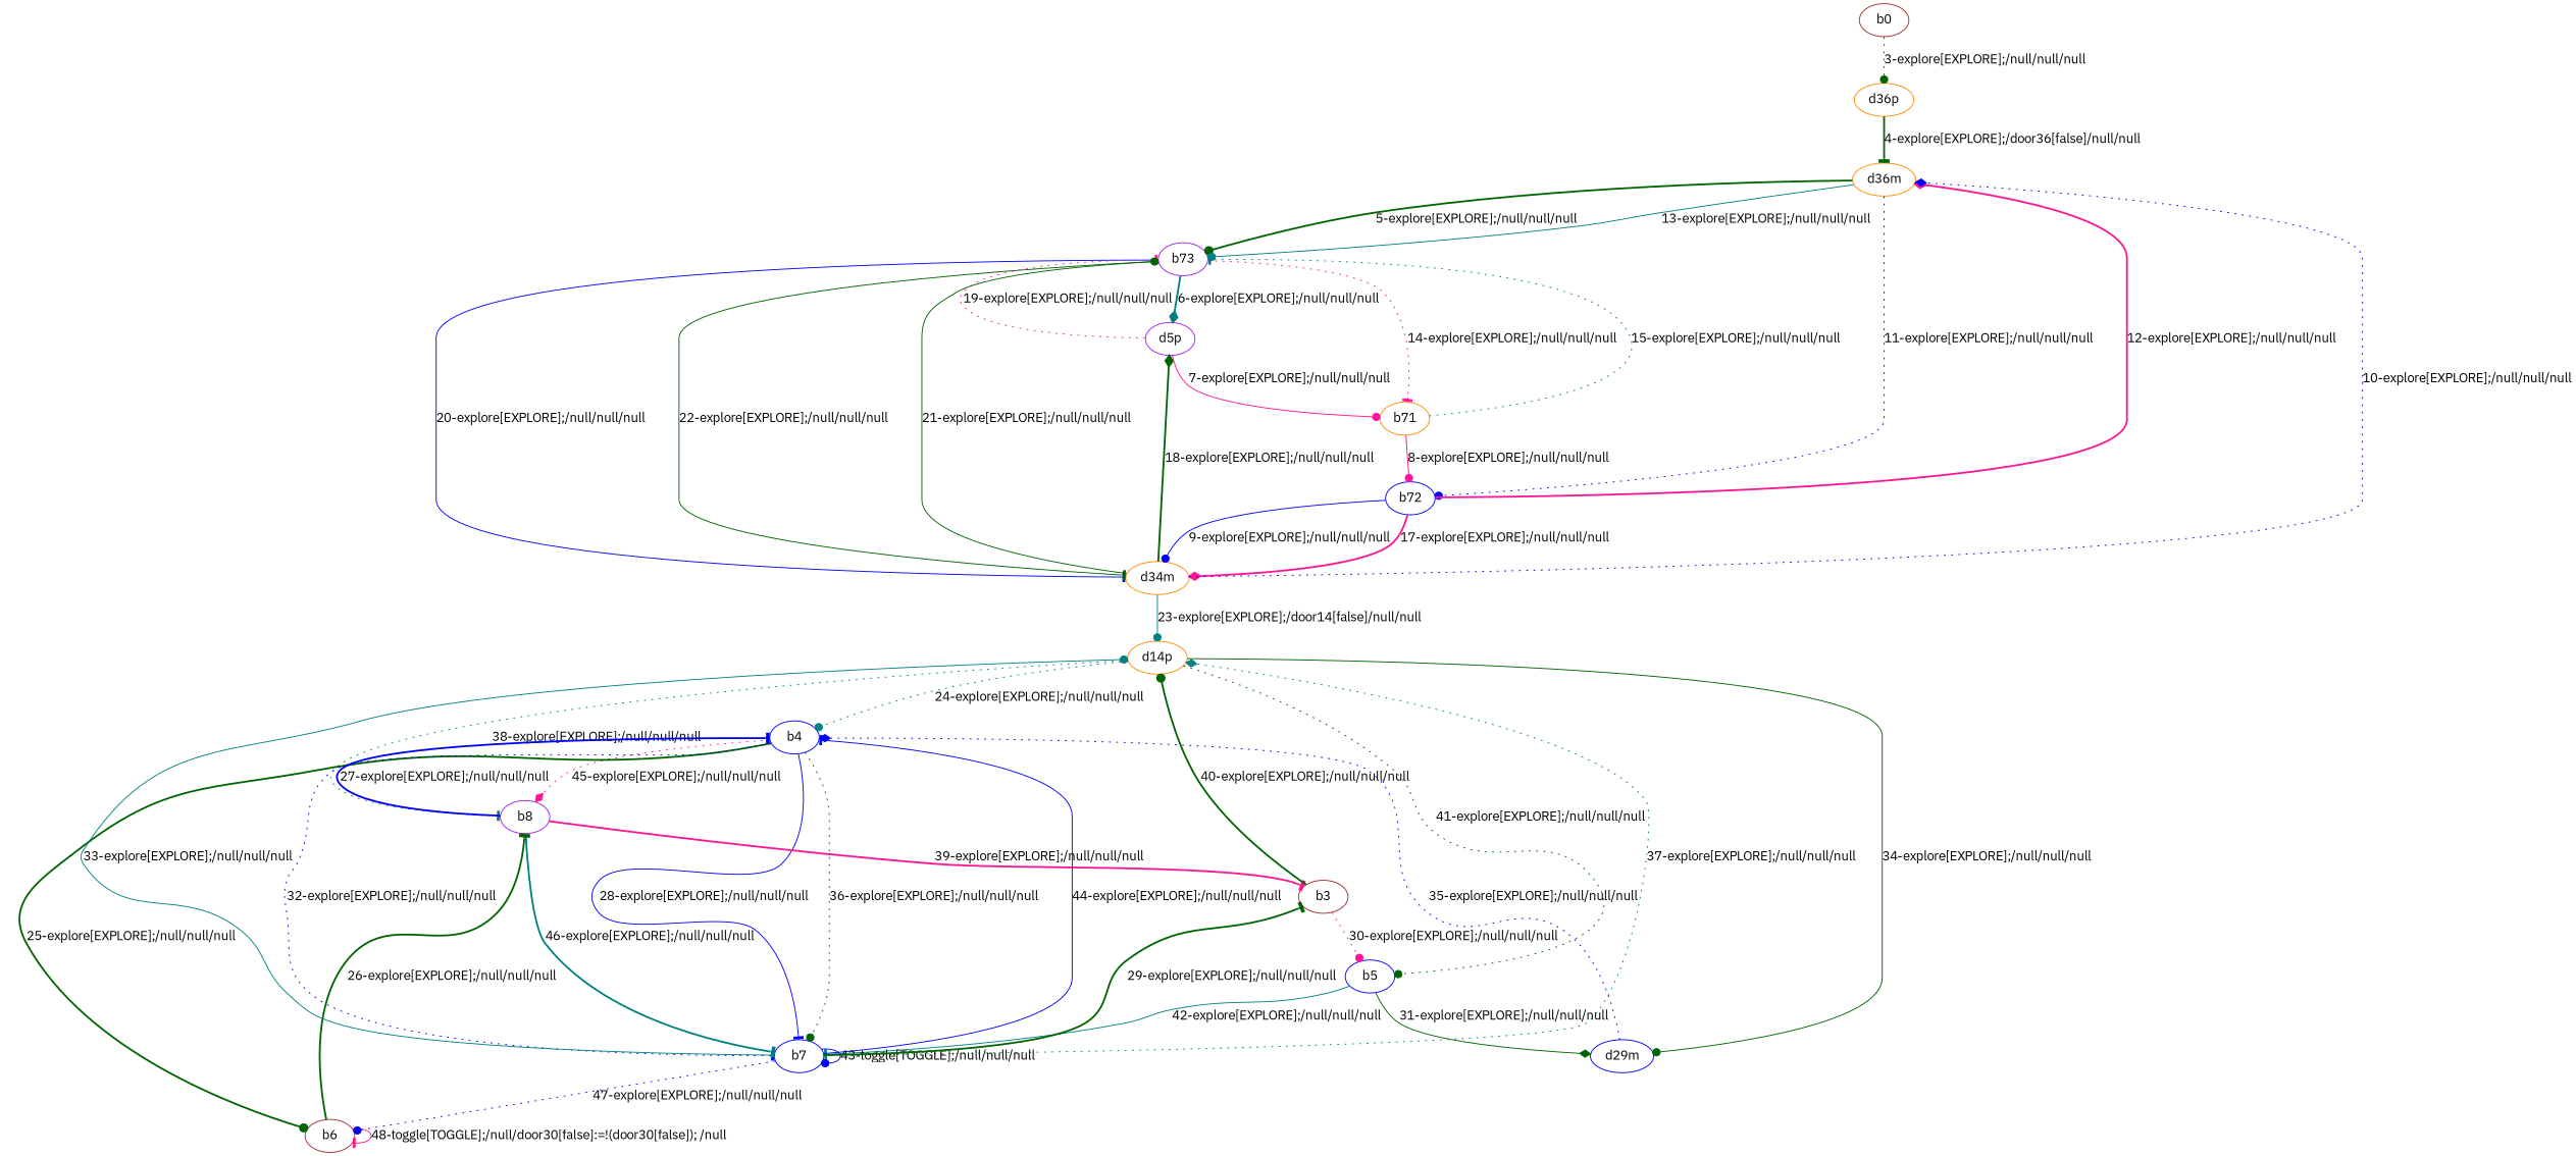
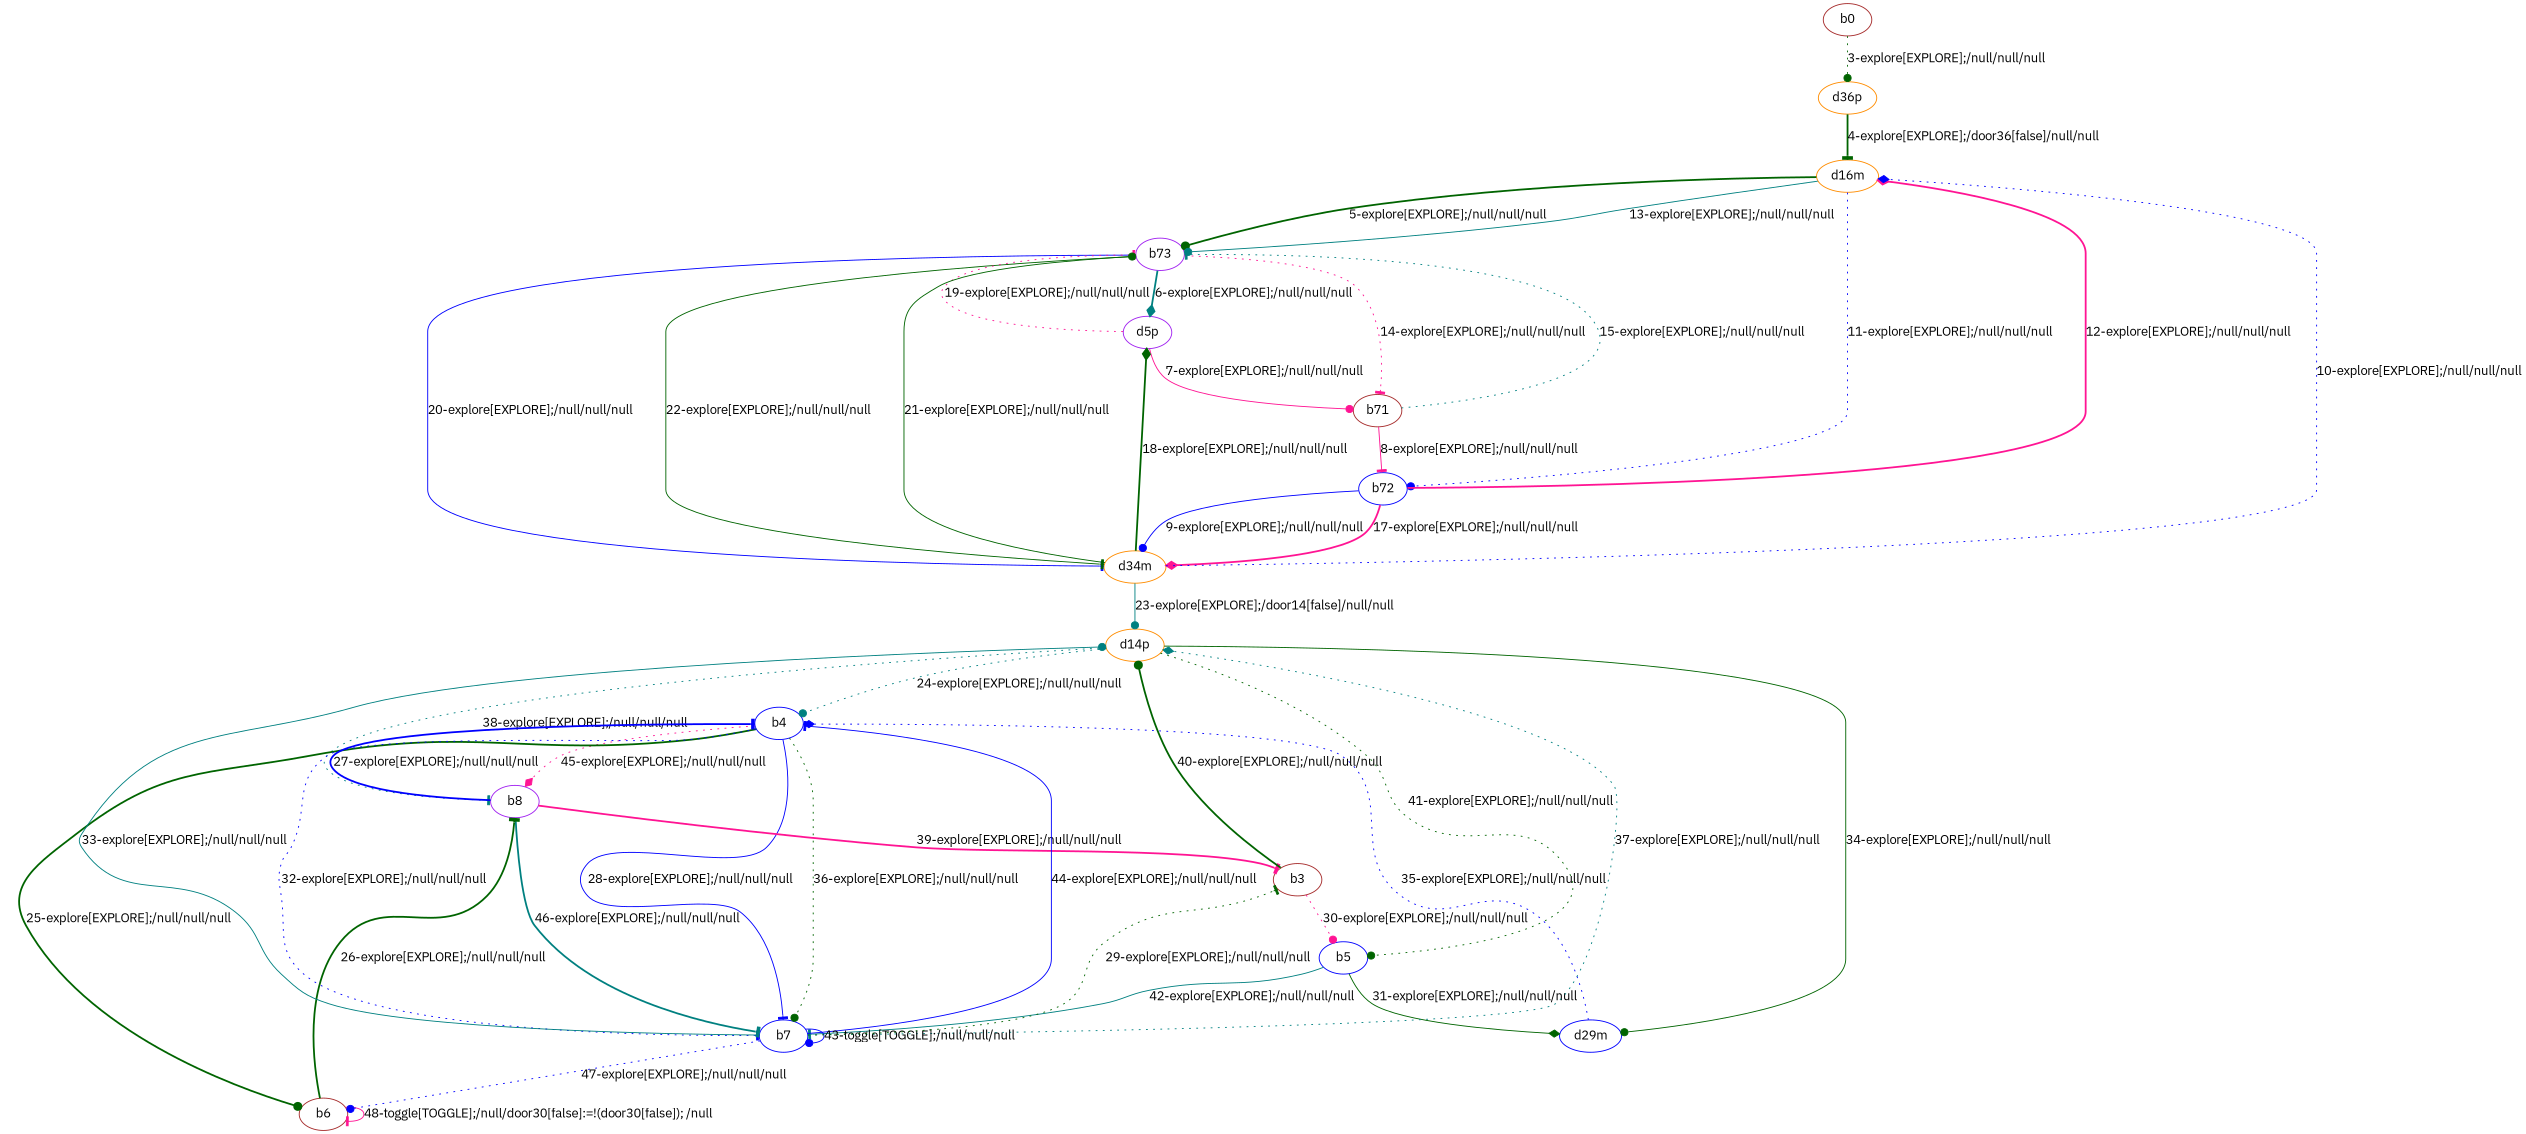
  digraph {
    fontname="IBM Plex Sans"
    node [color=blue fontname="IBM Plex Sans"]
    edge [arrowhead=dot color=darkgreen fontname="IBM Plex Sans" style=dotted]
    b0 [color=brown]
    d36p [color=darkorange]
-   d36m [color=darkorange]
+   d36m [color=darkorange label=d16m]
    b73 [color=purple]
    b72
    d5p [color=purple]
-   b71 [color=darkorange]
+   b71 [color=brown]
    n8 [color=darkorange label=d34m]
    d14p [color=darkorange]
    b4
    b8 [color=purple]
    b5
    d29m
    b6 [color=brown]
    b7
    b3 [color=brown]
    b0 -> d36p [label="3-explore[EXPLORE];/null/null/null"]
    d36p -> d36m [arrowhead=tee label="4-explore[EXPLORE];/door36[false]/null/null" style=bold]
    d36m -> b73 [label="5-explore[EXPLORE];/null/null/null" style=bold]
    d36m -> b73 [color=teal label="13-explore[EXPLORE];/null/null/null" style=solid]
    d36m -> b72 [color=blue label="11-explore[EXPLORE];/null/null/null"]
    b73 -> d5p [arrowhead=diamond color=teal label="6-explore[EXPLORE];/null/null/null" style=bold]
    b73 -> b71 [arrowhead=tee color=deeppink label="14-explore[EXPLORE];/null/null/null"]
    b73 -> n8 [arrowhead=tee color=blue label="20-explore[EXPLORE];/null/null/null" style=solid]
    b73 -> n8 [arrowhead=tee label="22-explore[EXPLORE];/null/null/null" style=solid]
    b72 -> d36m [arrowhead=diamond color=deeppink label="12-explore[EXPLORE];/null/null/null" style=bold]
    b72 -> n8 [color=blue label="9-explore[EXPLORE];/null/null/null" style=solid]
    b72 -> n8 [arrowhead=diamond color=deeppink label="17-explore[EXPLORE];/null/null/null" style=bold]
    d5p -> b73 [arrowhead=tee color=deeppink label="19-explore[EXPLORE];/null/null/null"]
    d5p -> b71 [color=deeppink label="7-explore[EXPLORE];/null/null/null" style=solid]
    b71 -> b73 [arrowhead=tee color=teal label="15-explore[EXPLORE];/null/null/null"]
-   b71 -> b72 [color=deeppink label="8-explore[EXPLORE];/null/null/null" style=solid]
+   b71 -> b72 [arrowhead=tee color=deeppink label="8-explore[EXPLORE];/null/null/null" style=solid]
    n8 -> d36m [arrowhead=diamond color=blue label="10-explore[EXPLORE];/null/null/null"]
    n8 -> b73 [label="21-explore[EXPLORE];/null/null/null" style=solid]
    n8 -> d5p [arrowhead=diamond label="18-explore[EXPLORE];/null/null/null" style=bold]
    n8 -> d14p [color=teal label="23-explore[EXPLORE];/door14[false]/null/null" style=solid]
    d14p -> b4 [color=teal label="24-explore[EXPLORE];/null/null/null"]
    d14p -> b8 [arrowhead=tee color=teal label="38-explore[EXPLORE];/null/null/null"]
    d14p -> b5 [label="41-explore[EXPLORE];/null/null/null"]
    d14p -> d29m [label="34-explore[EXPLORE];/null/null/null" style=solid]
    b4 -> b8 [arrowhead=diamond color=deeppink label="45-explore[EXPLORE];/null/null/null"]
    b4 -> b6 [label="25-explore[EXPLORE];/null/null/null" style=bold]
    b4 -> b7 [arrowhead=tee color=blue label="28-explore[EXPLORE];/null/null/null" style=solid]
    b4 -> b7 [arrowhead=tee color=blue label="32-explore[EXPLORE];/null/null/null"]
    b4 -> b7 [label="36-explore[EXPLORE];/null/null/null"]
    b8 -> b4 [arrowhead=tee color=blue label="27-explore[EXPLORE];/null/null/null" style=bold]
    b8 -> b7 [arrowhead=tee color=teal label="46-explore[EXPLORE];/null/null/null" style=bold]
    b8 -> b3 [arrowhead=tee color=deeppink label="39-explore[EXPLORE];/null/null/null" style=bold]
    b5 -> d29m [arrowhead=diamond label="31-explore[EXPLORE];/null/null/null" style=solid]
    b5 -> b7 [arrowhead=tee color=teal label="42-explore[EXPLORE];/null/null/null" style=solid]
    d29m -> b4 [arrowhead=diamond color=blue label="35-explore[EXPLORE];/null/null/null"]
    b6 -> b8 [arrowhead=tee label="26-explore[EXPLORE];/null/null/null" style=bold]
    b6 -> b6 [arrowhead=tee color=deeppink label="48-toggle[TOGGLE];/null/door30[false]:=!(door30[false]); /null" style=solid]
    b7 -> d14p [color=teal label="33-explore[EXPLORE];/null/null/null" style=solid]
    b7 -> d14p [arrowhead=diamond color=teal label="37-explore[EXPLORE];/null/null/null"]
    b7 -> b4 [arrowhead=tee color=blue label="44-explore[EXPLORE];/null/null/null" style=solid]
    b7 -> b6 [color=blue label="47-explore[EXPLORE];/null/null/null"]
    b7 -> b7 [color=blue label="43-toggle[TOGGLE];/null/null/null" style=solid]
-   b7 -> b3 [arrowhead=tee label="29-explore[EXPLORE];/null/null/null" style=bold]
+   b7 -> b3 [arrowhead=tee label="29-explore[EXPLORE];/null/null/null"]
    b3 -> d14p [label="40-explore[EXPLORE];/null/null/null" style=bold]
    b3 -> b5 [color=deeppink label="30-explore[EXPLORE];/null/null/null"]
  }
